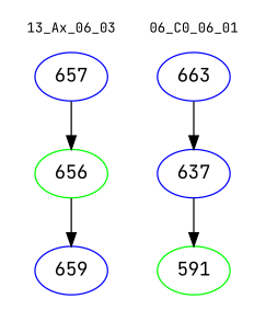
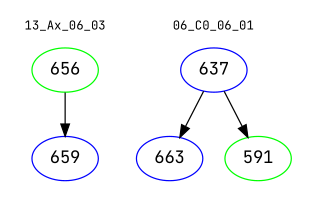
  digraph {
    fontname="JetBrains Mono"
    node [color=blue fontname="JetBrains Mono"]
    edge [color=black fontname="JetBrains Mono"]
-   n1 [label=657]
    n2 [color=green label=656]
    n3 [label=659]
    n4 [label=637]
    n5 [label=663]
    n6 [color=green label=591]
    subgraph cluster_1 {
      color=white
      fontsize=10
      label="13_Ax_06_03"
-     n1
      n2
      n3
    }
    subgraph cluster_2 {
      color=white
      fontsize=10
      label="06_C0_06_01"
      n4
      n5
      n6
    }
-   n1 -> n2
    n2 -> n3
-   n5 -> n4
+   n4 -> n5
    n4 -> n6
  }
